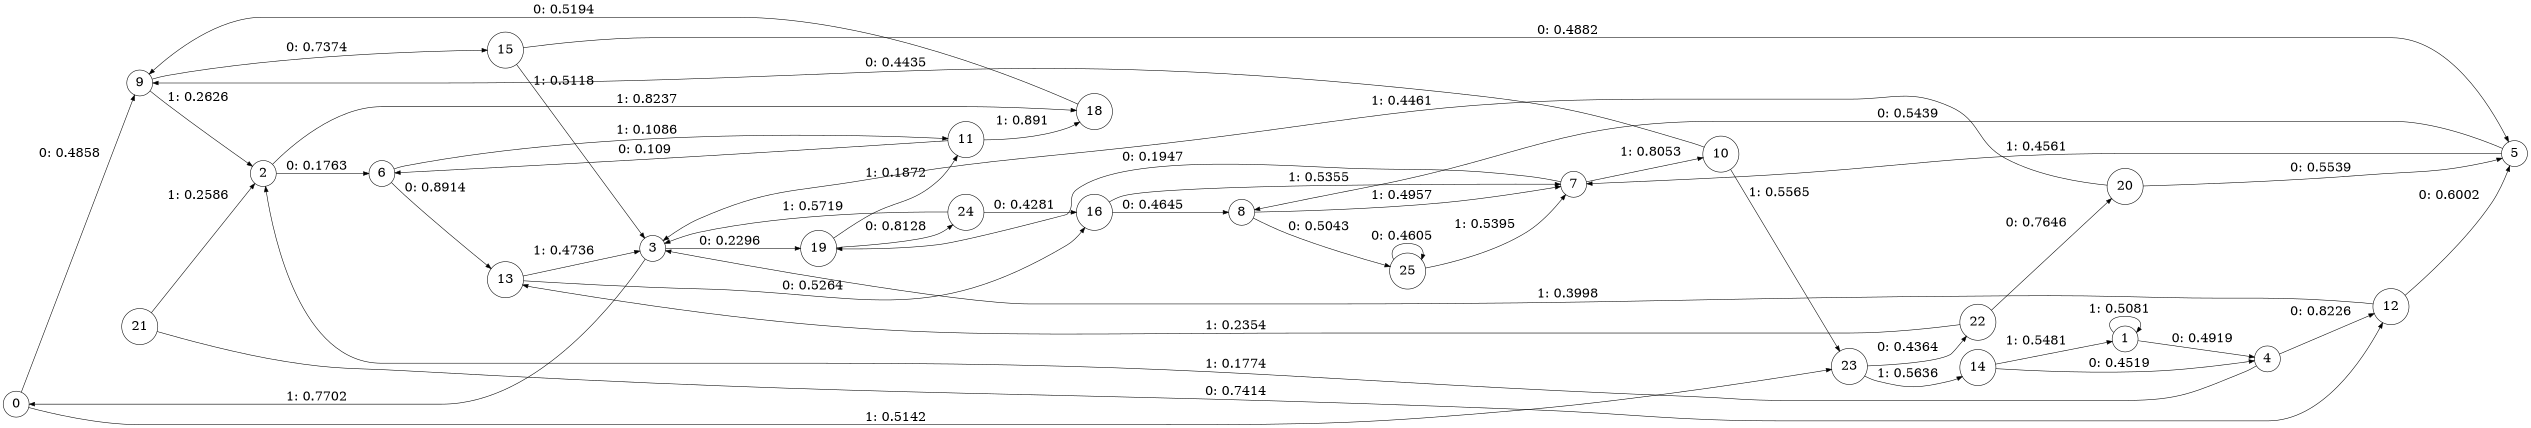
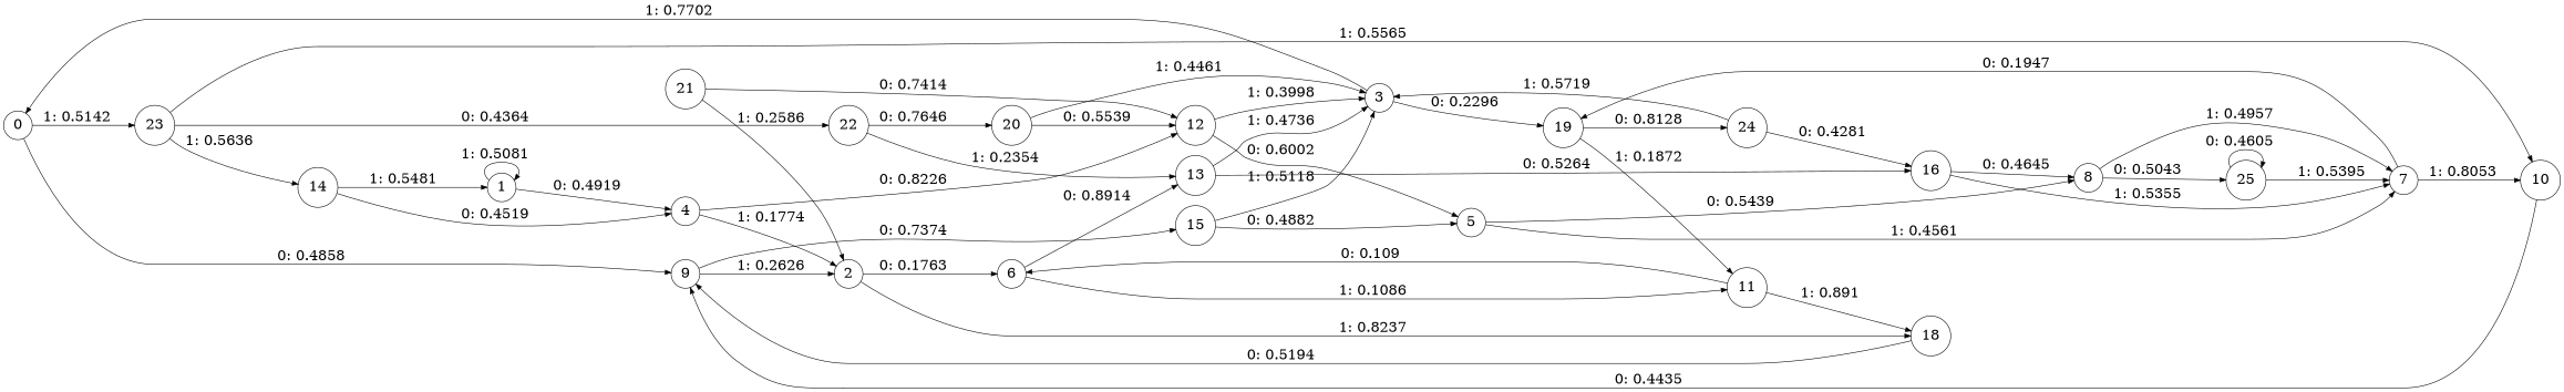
  digraph {
    rankdir=LR
    node [fontsize=24 shape=circle]
    edge [fontsize=24]
    0
    9
    23
    2
    15
    14
    22
    6
    18
    3
    5
    1
    4
    13
    20
    12
    11
    16
    19
    24
    8
    7
    25
    10
    21
    0 -> 9 [label="0: 0.4858   "]
    0 -> 23 [label="1: 0.5142   "]
    9 -> 2 [label="1: 0.2626   "]
    9 -> 15 [label="0: 0.7374   "]
    23 -> 14 [label="1: 0.5636   "]
    23 -> 22 [label="0: 0.4364   "]
    2 -> 6 [label="0: 0.1763   "]
    2 -> 18 [label="1: 0.8237   "]
    15 -> 3 [label="1: 0.5118   "]
    15 -> 5 [label="0: 0.4882   "]
    14 -> 1 [label="1: 0.5481   "]
    14 -> 4 [label="0: 0.4519   "]
    22 -> 13 [label="1: 0.2354   "]
    22 -> 20 [label="0: 0.7646   "]
    6 -> 13 [label="0: 0.8914   "]
    6 -> 11 [label="1: 0.1086   "]
    18 -> 9 [label="0: 0.5194   "]
    3 -> 0 [label="1: 0.7702   "]
    3 -> 19 [label="0: 0.2296   "]
    5 -> 8 [label="0: 0.5439   "]
    5 -> 7 [label="1: 0.4561   "]
    1 -> 1 [label="1: 0.5081   "]
    1 -> 4 [label="0: 0.4919   "]
    4 -> 2 [label="1: 0.1774   "]
    4 -> 12 [label="0: 0.8226   "]
    13 -> 3 [label="1: 0.4736   "]
    13 -> 16 [label="0: 0.5264   "]
    20 -> 3 [label="1: 0.4461   "]
-   20 -> 5 [label="0: 0.5539   "]
+   20 -> 12 [label="0: 0.5539   "]
    12 -> 3 [label="1: 0.3998   "]
    12 -> 5 [label="0: 0.6002   "]
    11 -> 6 [label="0: 0.109    "]
    11 -> 18 [label="1: 0.891    "]
    16 -> 8 [label="0: 0.4645   "]
    16 -> 7 [label="1: 0.5355   "]
    19 -> 11 [label="1: 0.1872   "]
    19 -> 24 [label="0: 0.8128   "]
    24 -> 3 [label="1: 0.5719   "]
    24 -> 16 [label="0: 0.4281   "]
    8 -> 7 [label="1: 0.4957   "]
    8 -> 25 [label="0: 0.5043   "]
    7 -> 19 [label="0: 0.1947   "]
    7 -> 10 [label="1: 0.8053   "]
    25 -> 7 [label="1: 0.5395   "]
    25 -> 25 [label="0: 0.4605   "]
    10 -> 9 [label="0: 0.4435   "]
-   10 -> 23 [label="1: 0.5565   "]
+   23 -> 10 [label="1: 0.5565   "]
    21 -> 2 [label="1: 0.2586   "]
    21 -> 12 [label="0: 0.7414   "]
  }
